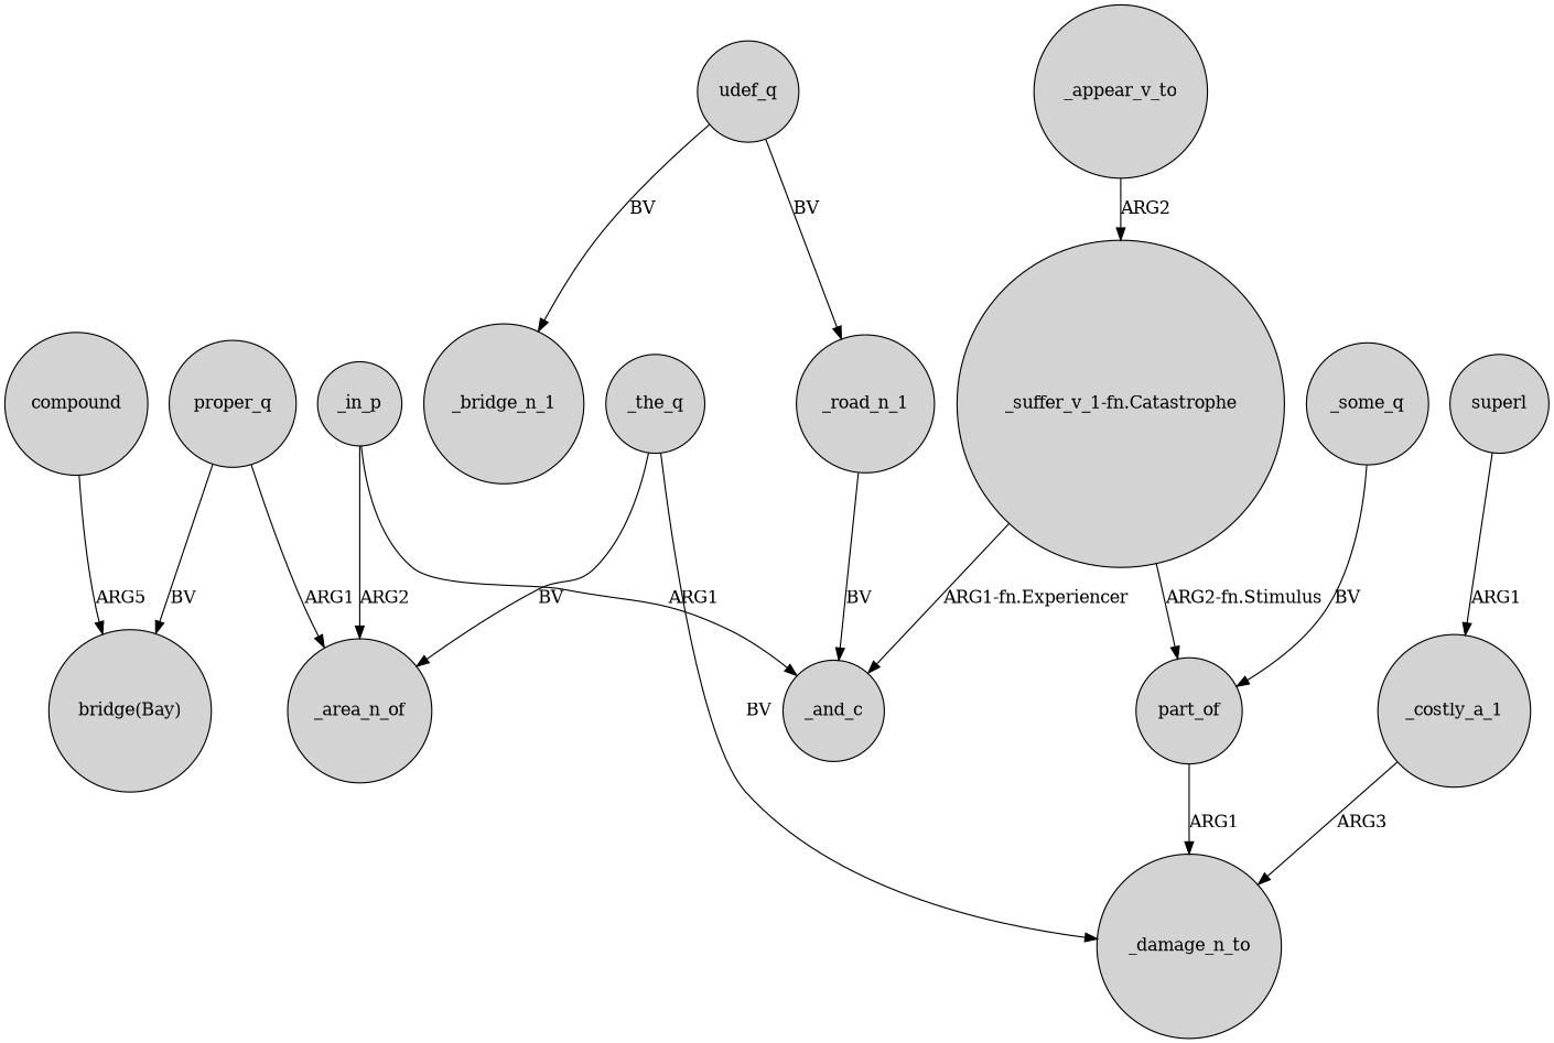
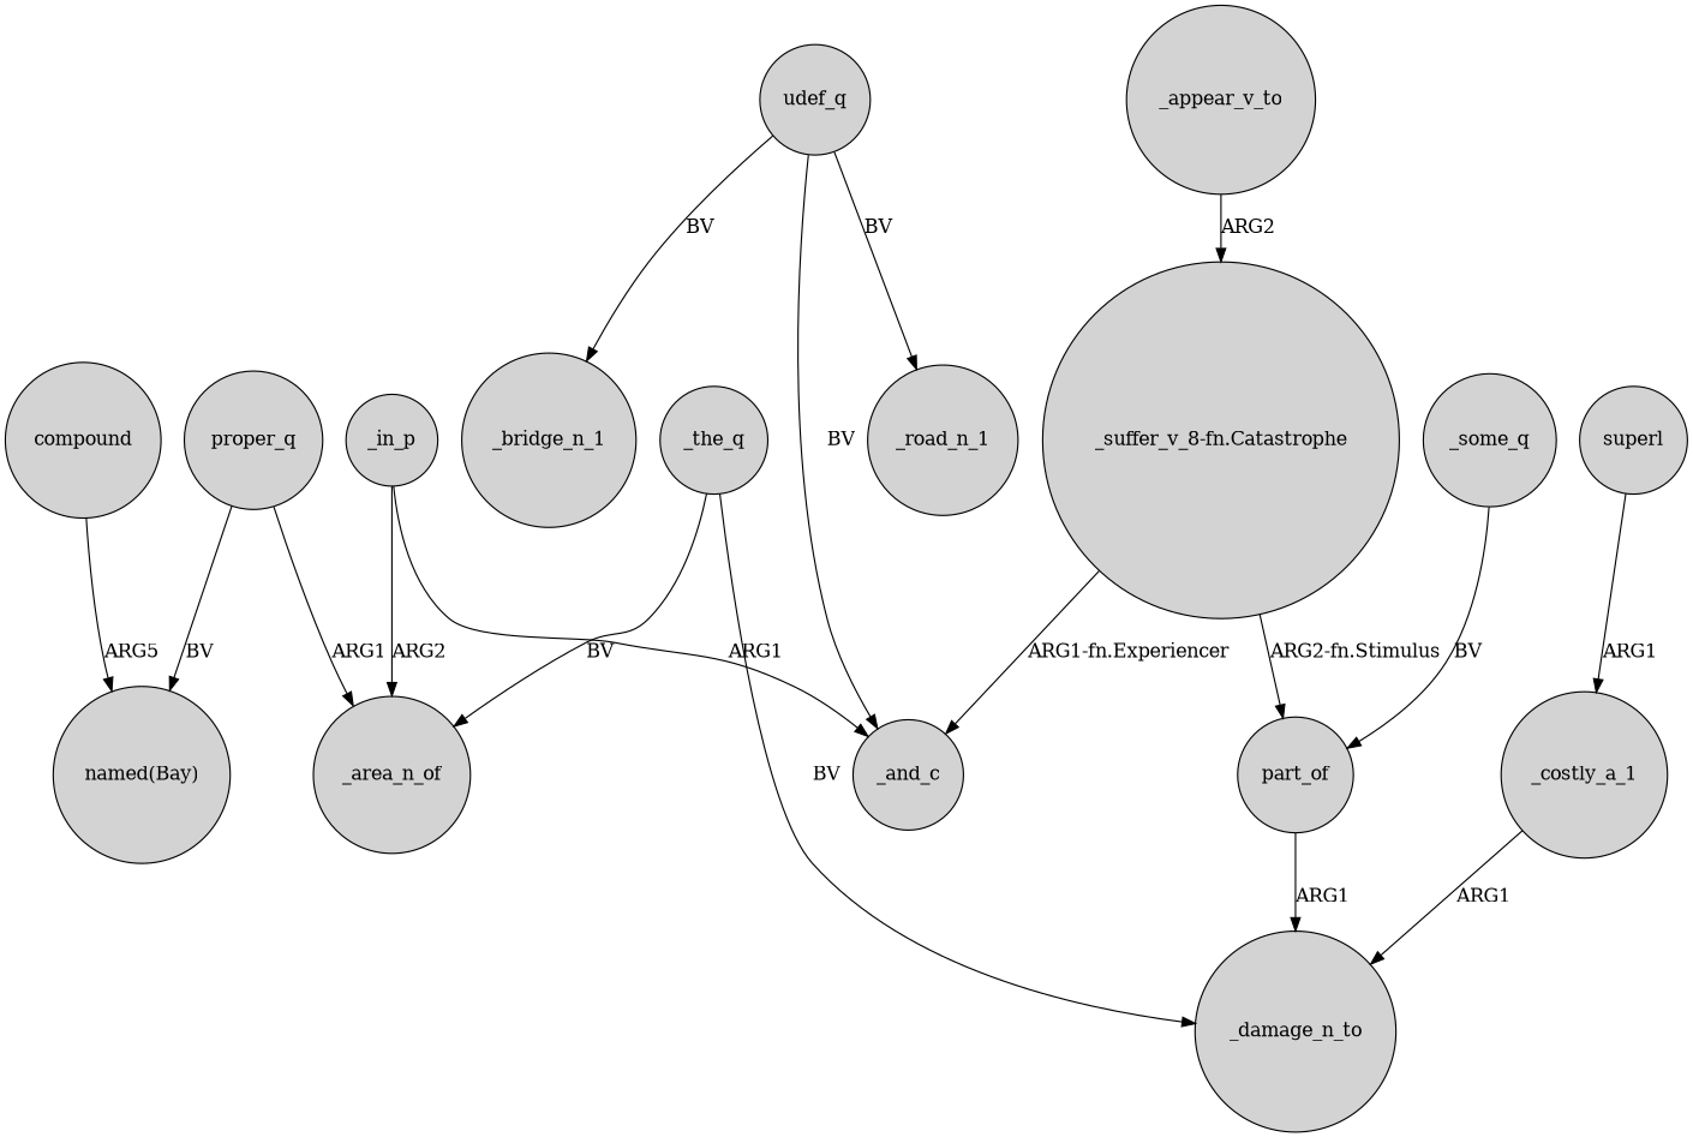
  digraph {
    node [shape=circle style=filled]
    _in_p
    _area_n_of
    _and_c
    compound
-   "named(Bay)" [label="bridge(Bay)"]
-   "_suffer_v_1-fn.Catastrophe"
+   "named(Bay)"
+   "_suffer_v_1-fn.Catastrophe" [label="_suffer_v_8-fn.Catastrophe"]
    part_of
    _damage_n_to
    proper_q
    udef_q
    _road_n_1
    _bridge_n_1
    _appear_v_to
    _the_q
    _costly_a_1
    superl
    _some_q
    _in_p -> _area_n_of [label=ARG2]
    _in_p -> _and_c [label=ARG1]
    compound -> "named(Bay)" [label=ARG5]
    "_suffer_v_1-fn.Catastrophe" -> _and_c [label="ARG1-fn.Experiencer"]
    "_suffer_v_1-fn.Catastrophe" -> part_of [label="ARG2-fn.Stimulus"]
    part_of -> _damage_n_to [label=ARG1]
    proper_q -> _area_n_of [label=ARG1]
    proper_q -> "named(Bay)" [label=BV]
-   _road_n_1 -> _and_c [label=BV]
+   udef_q -> _and_c [label=BV]
    udef_q -> _road_n_1 [label=BV]
    udef_q -> _bridge_n_1 [label=BV]
    _appear_v_to -> "_suffer_v_1-fn.Catastrophe" [label=ARG2]
    _the_q -> _area_n_of [label=BV]
    _the_q -> _damage_n_to [label=BV]
-   _costly_a_1 -> _damage_n_to [label=ARG3]
+   _costly_a_1 -> _damage_n_to [label=ARG1]
    superl -> _costly_a_1 [label=ARG1]
    _some_q -> part_of [label=BV]
  }
